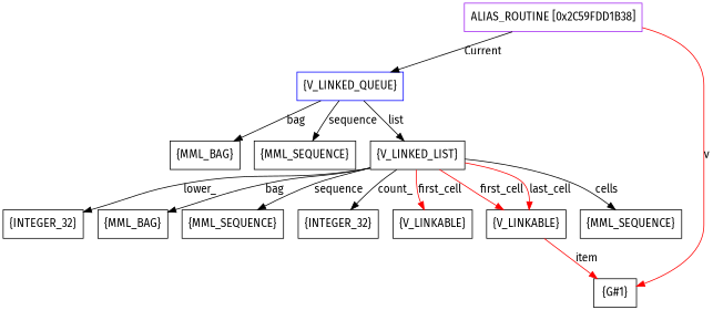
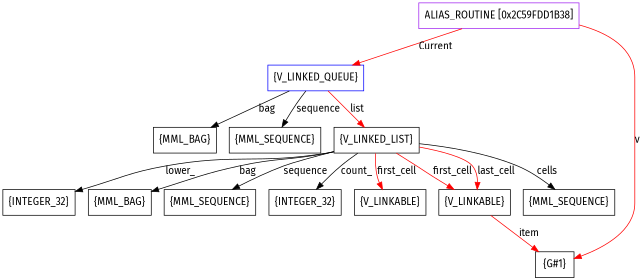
  digraph {
    fontname="Fira Sans"
    node [fontname="Fira Sans" shape=box]
    edge [fontname="Fira Sans"]
    n1 [color=purple label=<ALIAS_ROUTINE [0x2C59FDD1B38]>]
    n2 [color=blue label=<{V_LINKED_QUEUE}>]
    n3 [label=<{G#1}>]
    n4 [label=<{MML_BAG}>]
    n5 [label=<{MML_SEQUENCE}>]
    n6 [label=<{V_LINKED_LIST}>]
    n7 [label=<{INTEGER_32}>]
    n8 [label=<{MML_BAG}>]
    n9 [label=<{MML_SEQUENCE}>]
    n10 [label=<{INTEGER_32}>]
    n11 [label=<{V_LINKABLE}>]
    n12 [label=<{V_LINKABLE}>]
    n13 [label=<{MML_SEQUENCE}>]
-   n1 -> n2 [color=black label=<Current>]
+   n1 -> n2 [color=red label=<Current>]
    n1 -> n3 [color=red label=<v>]
    n2 -> n4 [label=<bag>]
    n2 -> n5 [label=<sequence>]
-   n2 -> n6 [color=black label=<list>]
+   n2 -> n6 [color=red label=<list>]
    n6 -> n7 [label=<lower_>]
    n6 -> n8 [label=<bag>]
    n6 -> n9 [label=<sequence>]
    n6 -> n10 [label=<count_>]
    n6 -> n11 [color=red label=<first_cell>]
    n6 -> n12 [color=red label=<first_cell>]
    n6 -> n12 [color=red label=<last_cell>]
    n6 -> n13 [label=<cells>]
    n12 -> n3 [color=red label=<item>]
  }
